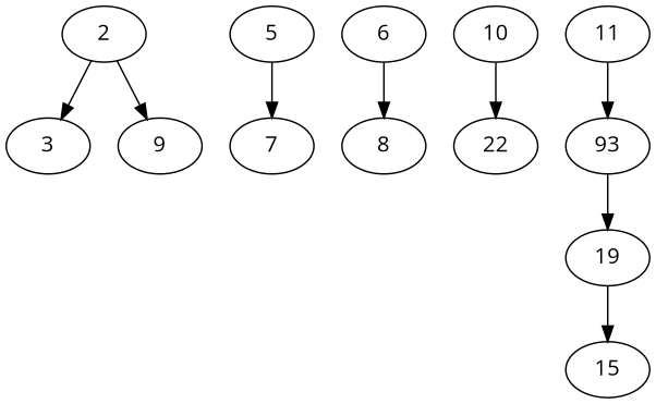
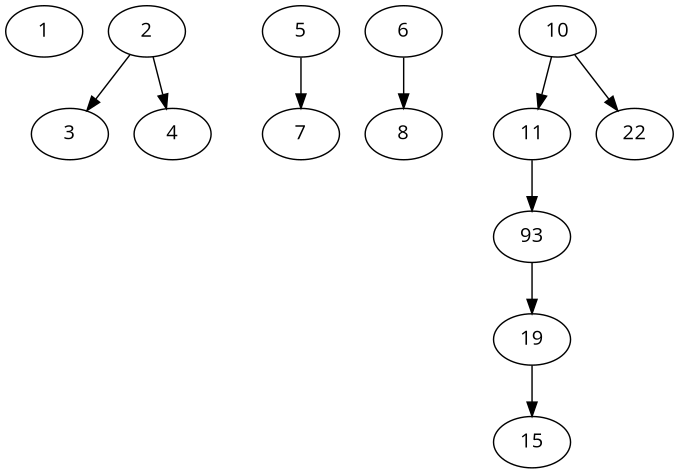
  digraph {
    fontname="Open Sans"
    node [alpha=0.07 fontname="Open Sans"]
    edge [fontname="Open Sans"]
+   1 [expect_size=4323135412023866]
    2 [expect_size=3444455423185235]
    3 [alpha=0.06 expect_size=59546287269278]
-   4 [alpha=0.01 expect_size=1754573545771368448 label=9]
+   4 [alpha=0.01 expect_size=1754573545771368448]
    5 [alpha=0.20 expect_size=801693874765430784]
    7 [alpha=0.01 expect_size=6963675258582]
    6 [expect_size=1775941596479488000]
    8 [alpha=0.13 expect_size=141398226661015552]
    10 [alpha=0.05 expect_size=13093744672768000]
    11 [alpha=0.11 expect_size=266127118073543]
    n11 [alpha=0.05 expect_size=22271222224439124 label=22]
    n12 [alpha=0.18 expect_size=36760538601331 label=93]
    n13 [alpha=0.13 expect_size=1326783155138461696 label=19]
    15 [alpha=0.11 expect_size=24363991175969]
    2 -> 3
    2 -> 4
    5 -> 7
    6 -> 8
+   10 -> 11
    10 -> n11
    11 -> n12
    n12 -> n13
    n13 -> 15
  }
